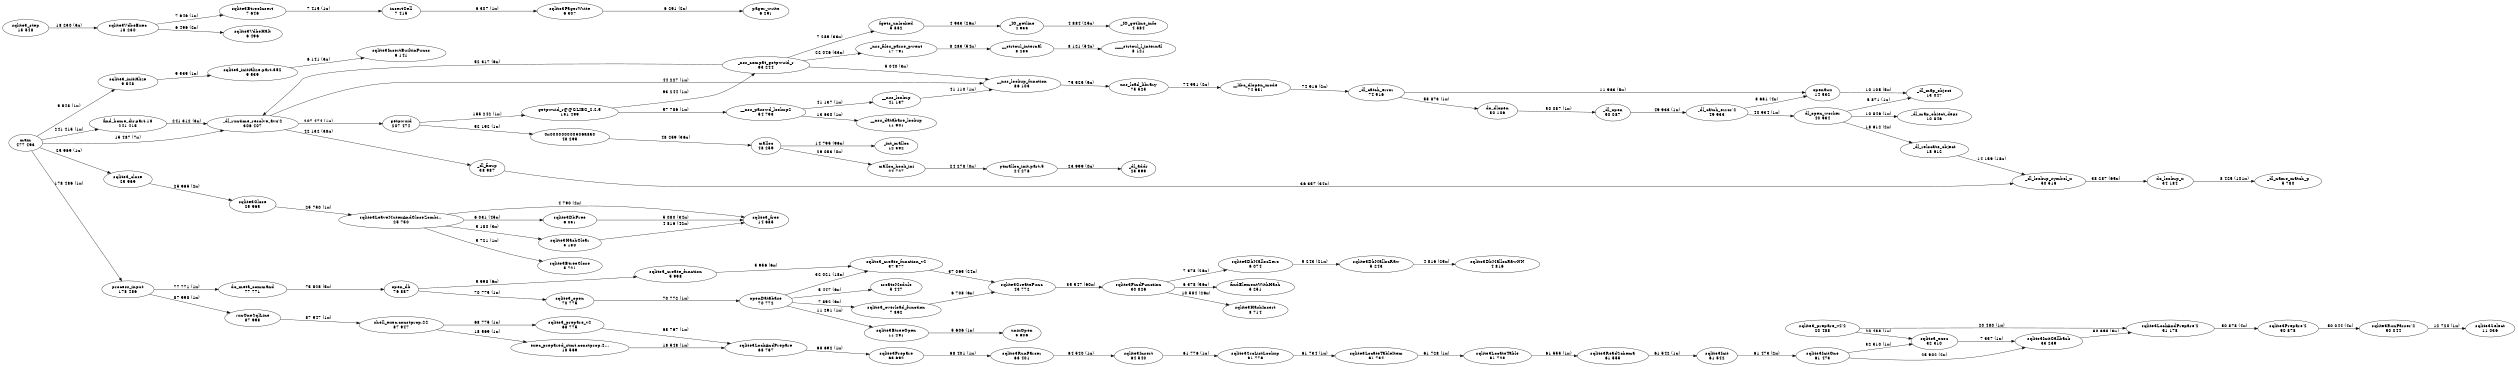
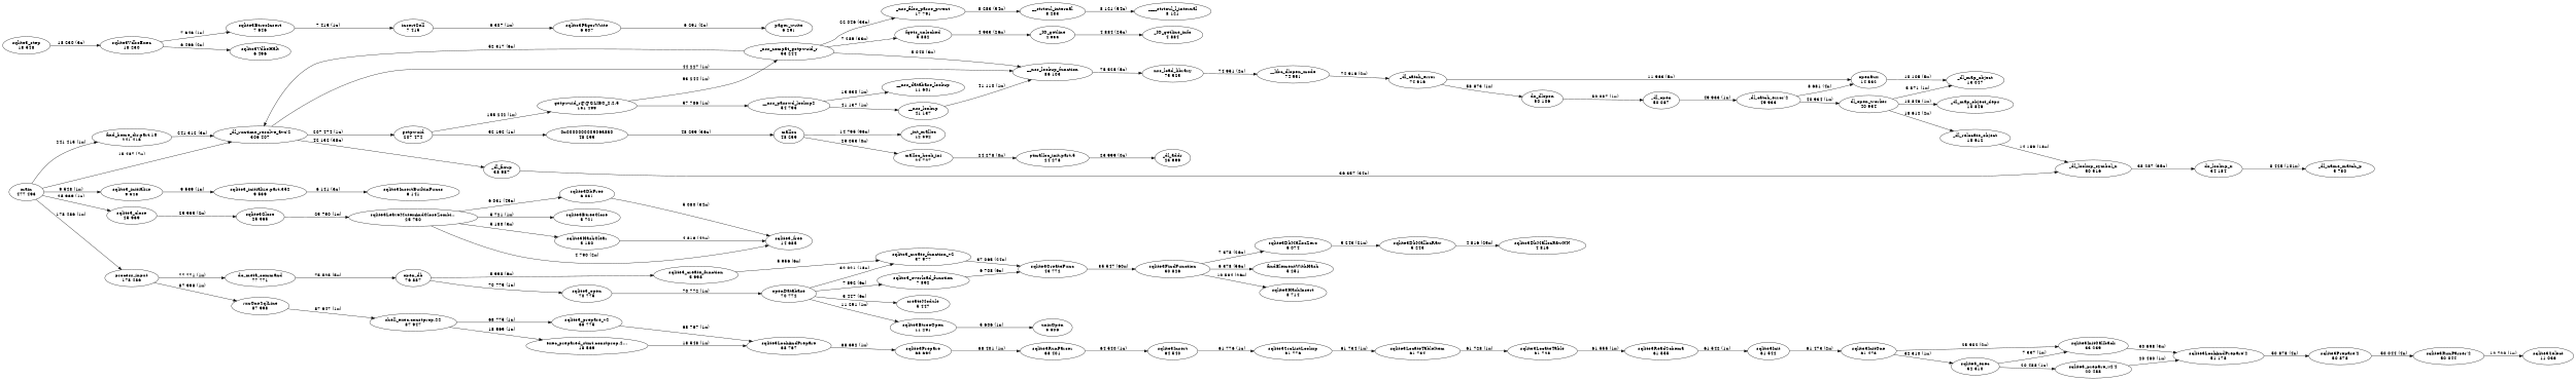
  digraph {
    rankdir=LR
    edge [weight=2]
    n1 [label="_dl_runtime_resolve_avx'2\n306 407"]
    n2 [label="__nss_lookup_function\n86 103"]
    n3 [label="getpwuid\n207 474"]
    n4 [label="_dl_fixup\n38 987"]
    n5 [label="nss_load_library\n75 525"]
    n6 [label="0x000000000506a8a0\n48 295"]
    n7 [label="getpwuid_r@@GLIBC_2.2.5\n151 499"]
    n8 [label="_dl_lookup_symbol_x\n50 516"]
    n9 [label="_nss_compat_getpwuid_r\n93 244"]
    n10 [label="fgets_unlocked\n5 882"]
    n11 [label="_nss_files_parse_pwent\n17 791"]
    n12 [label="_IO_getline\n4 933"]
    n13 [label="__strtoul_internal\n8 283"]
    n14 [label="_IO_getline_info\n4 884"]
    n15 [label="____strtoul_l_internal\n8 121"]
    n16 [label="__libc_dlopen_mode\n74 951"]
    n17 [label="sqlite3_initialize\n9 548"]
    n18 [label="sqlite3_initialize.part.352\n9 539"]
    n19 [label="sqlite3InsertBuiltinFuncs\n6 141"]
    n20 [label="sqlite3DbMallocZero\n6 074"]
    n21 [label="sqlite3DbMallocRaw\n5 243"]
    n22 [label="sqlite3DbMallocRawNN\n4 816"]
    n23 [label="sqlite3_free\n14 685"]
    n24 [label="insertCell\n7 415"]
    n25 [label="sqlite3PagerWrite\n6 307"]
    n26 [label="pager_write\n6 291"]
    n27 [label="sqlite3LocateTable\n61 728"]
    n28 [label="sqlite3ReadSchema\n61 555"]
    n29 [label="sqlite3Init\n61 542"]
    n30 [label="sqlite3InitOne\n61 473"]
    n31 [label="sqlite3DbFree\n6 031"]
    n32 [label="sqlite3_step\n18 548"]
    n33 [label="sqlite3VdbeExec\n18 230"]
    n34 [label="sqlite3BtreeInsert\n7 646"]
    n35 [label="sqlite3VdbeHalt\n6 496"]
    n36 [label="sqlite3RunParser'2\n50 044"]
    n37 [label="sqlite3Select\n11 036"]
    n38 [label="openDatabase\n70 772"]
    n39 [label="sqlite3BtreeOpen\n11 291"]
    n40 [label="sqlite3_overload_function\n7 892"]
    n41 [label="createModule\n5 447"]
    n42 [label="sqlite3_create_function_v2\n37 977"]
    n43 [label="unixOpen\n5 606"]
    n44 [label="sqlite3CreateFunc\n43 772"]
    n45 [label="sqlite3FindFunction\n30 826"]
    n46 [label="findElementWithHash\n5 251"]
    n47 [label="sqlite3HashInsert\n8 714"]
    n48 [label="sqlite3Prepare\n68 692"]
    n49 [label="sqlite3RunParser\n68 401"]
    n50 [label="sqlite3Insert\n64 540"]
    n51 [label="sqlite3SrcListLookup\n61 776"]
    n52 [label="sqlite3Prepare'2\n50 878"]
    n53 [label="sqlite3LocateTableItem\n61 734"]
    n54 [label="sqlite3BtreeClose\n5 721"]
    n55 [label="sqlite3HashClear\n5 180"]
    n56 [label="__nss_lookup\n41 137"]
    n57 [label="sqlite3InitCallback\n33 239"]
    n58 [label="sqlite3_exec\n32 310"]
    n59 [label="sqlite3LockAndPrepare'2\n51 178"]
    n60 [label="sqlite3_prepare_v2'2\n20 488"]
    n61 [label="malloc\n48 259"]
    n62 [label="_int_malloc\n12 592"]
    n63 [label="malloc_hook_ini\n24 727"]
    n64 [label="ptmalloc_init.part.5\n24 278"]
    n65 [label="sqlite3_close\n25 969"]
    n66 [label="sqlite3Close\n25 965"]
    n67 [label="sqlite3LeaveMutexAndCloseZombi...\n25 750"]
    n68 [label="sqlite3LockAndPrepare\n68 767"]
    n69 [label="sqlite3_create_function\n5 998"]
    n70 [label="sqlite3_open\n70 775"]
    n71 [label="sqlite3_prepare_v2\n68 775"]
    n72 [label="do_meta_command\n77 771"]
    n73 [label="open_db\n76 887"]
    n74 [label="exec_prepared_stmt.constprop.2...\n18 569"]
    n75 [label="find_home_dir.part.18\n241 415"]
    n76 [label="runOneSqlLine\n87 998"]
    n77 [label="shell_exec.constprop.22\n87 947"]
    n78 [label="main\n477 493"]
    n79 [label="process_input\n178 486"]
    n80 [label="_dl_addr\n23 999"]
    n81 [label="_dl_catch_error\n74 916"]
    n82 [label="do_dlopen\n50 106"]
    n83 [label="openaux\n14 532"]
    n84 [label="_dl_open\n50 087"]
    n85 [label="_dl_map_object\n13 047"]
    n86 [label="_dl_catch_error'2\n49 933"]
    n87 [label="dl_open_worker\n40 934"]
    n88 [label="do_lookup_x\n34 184"]
    n89 [label="_dl_name_match_p\n5 780"]
    n90 [label="__nss_database_lookup\n11 601"]
    n91 [label="__nss_passwd_lookup2\n54 793"]
    n92 [label="_dl_map_object_deps\n10 846"]
    n93 [label="_dl_relocate_object\n18 612"]
    n1 -> n2 [label="44 227 (1x)"]
    n1 -> n3 [label="207 474 (1x)"]
    n1 -> n4 [label="42 132 (38x)"]
    n2 -> n5 [label="75 525 (5x)"]
    n3 -> n6 [label="52 192 (1x)"]
    n3 -> n7 [label="155 242 (1x)"]
    n4 -> n8 [label="36 357 (34x)"]
    n5 -> n16 [label="74 951 (2x)"]
    n6 -> n61 [label="48 259 (36x)"]
    n7 -> n9 [label="93 244 (1x)"]
    n7 -> n91 [label="57 786 (1x)"]
    n8 -> n88 [label="38 287 (65x)"]
    n9 -> n1 [label="52 317 (6x)"]
    n9 -> n2 [label="5 040 (3x)"]
    n9 -> n10 [label="7 289 (33x)"]
    n9 -> n11 [label="22 046 (33x)"]
    n10 -> n12 [label="4 933 (26x)"]
    n11 -> n13 [label="8 283 (54x)"]
    n12 -> n14 [label="4 884 (25x)"]
    n13 -> n15 [label="8 121 (54x)"]
    n16 -> n81 [label="74 916 (2x)"]
    n17 -> n18 [label="9 539 (1x)"]
    n18 -> n19 [label="6 141 (3x)"]
    n20 -> n21 [label="5 243 (21x)"]
    n21 -> n22 [label="4 816 (25x)"]
    n24 -> n25 [label="6 307 (1x)"]
    n25 -> n26 [label="6 291 (2x)"]
    n27 -> n28 [label="61 555 (1x)"]
    n28 -> n29 [label="61 542 (1x)"]
    n29 -> n30 [label="61 473 (2x)"]
    n30 -> n57 [label="25 902 (2x)"]
    n30 -> n58 [label="32 310 (1x)"]
    n31 -> n23 [label="5 080 (34x)"]
    n32 -> n33 [label="18 230 (3x)"]
    n33 -> n34 [label="7 646 (1x)"]
    n33 -> n35 [label="6 496 (2x)"]
    n34 -> n24 [label="7 415 (1x)"]
    n36 -> n37 [label="12 720 (1x)"]
    n38 -> n39 [label="11 291 (1x)"]
    n38 -> n40 [label="7 892 (6x)"]
    n38 -> n41 [label="5 447 (6x)"]
    n38 -> n42 [label="32 021 (18x)"]
    n39 -> n43 [label="5 606 (1x)"]
    n40 -> n44 [label="6 708 (6x)"]
    n42 -> n44 [label="37 065 (24x)"]
    n44 -> n45 [label="35 547 (60x)"]
    n45 -> n20 [label="7 378 (26x)"]
    n45 -> n46 [label="6 378 (56x)"]
    n45 -> n47 [label="10 584 (26x)"]
    n48 -> n49 [label="68 401 (1x)"]
    n49 -> n50 [label="64 540 (1x)"]
    n50 -> n51 [label="61 776 (1x)"]
    n51 -> n53 [label="61 734 (1x)"]
    n52 -> n36 [label="50 044 (4x)"]
    n53 -> n27 [label="61 728 (1x)"]
    n55 -> n23 [label="4 816 (42x)"]
    n56 -> n2 [label="41 110 (1x)"]
    n57 -> n59 [label="30 698 (3x)"]
    n58 -> n57 [label="7 337 (1x)"]
-   n60 -> n58 [label="20 488 (1x)"]
+   n58 -> n60 [label="20 488 (1x)"]
    n59 -> n52 [label="50 878 (4x)"]
    n60 -> n59 [label="20 480 (1x)"]
    n61 -> n62 [label="14 795 (96x)"]
    n61 -> n63 [label="29 053 (0x)"]
    n63 -> n64 [label="24 278 (0x)"]
    n64 -> n80 [label="23 999 (0x)"]
    n65 -> n66 [label="25 965 (2x)"]
    n66 -> n67 [label="25 750 (1x)"]
    n67 -> n23 [label="4 790 (2x)"]
    n67 -> n31 [label="6 031 (45x)"]
    n67 -> n54 [label="5 721 (1x)"]
    n67 -> n55 [label="5 180 (3x)"]
    n68 -> n48 [label="68 692 (1x)"]
    n69 -> n42 [label="5 956 (6x)"]
    n70 -> n38 [label="70 772 (1x)"]
    n71 -> n68 [label="68 767 (1x)"]
    n72 -> n73 [label="75 525 (5x)"]
    n73 -> n69 [label="5 998 (6x)"]
    n73 -> n70 [label="70 775 (1x)"]
    n74 -> n68 [label="18 548 (1x)"]
    n75 -> n1 [label="241 312 (3x)"]
    n76 -> n77 [label="87 947 (1x)"]
    n77 -> n71 [label="68 775 (1x)"]
    n77 -> n74 [label="18 569 (1x)"]
    n78 -> n1 [label="15 487 (7x)"]
    n78 -> n17 [label="9 548 (1x)"]
    n78 -> n65 [label="25 969 (1x)"]
    n78 -> n75 [label="241 415 (1x)"]
    n78 -> n79 [label="178 486 (1x)"]
    n79 -> n72 [label="77 771 (1x)"]
    n79 -> n76 [label="87 998 (1x)"]
    n81 -> n82 [label="58 873 (1x)"]
    n81 -> n83 [label="11 963 (5x)"]
    n82 -> n84 [label="50 087 (1x)"]
    n83 -> n85 [label="10 105 (5x)"]
    n84 -> n86 [label="49 933 (1x)"]
    n86 -> n83 [label="8 681 (4x)"]
    n86 -> n87 [label="40 934 (1x)"]
    n87 -> n85 [label="5 871 (1x)"]
    n87 -> n92 [label="10 846 (1x)"]
    n87 -> n93 [label="18 612 (2x)"]
    n88 -> n89 [label="8 425 (101x)"]
    n91 -> n56 [label="41 137 (1x)"]
    n91 -> n90 [label="13 630 (1x)"]
    n93 -> n8 [label="14 159 (18x)"]
  }
